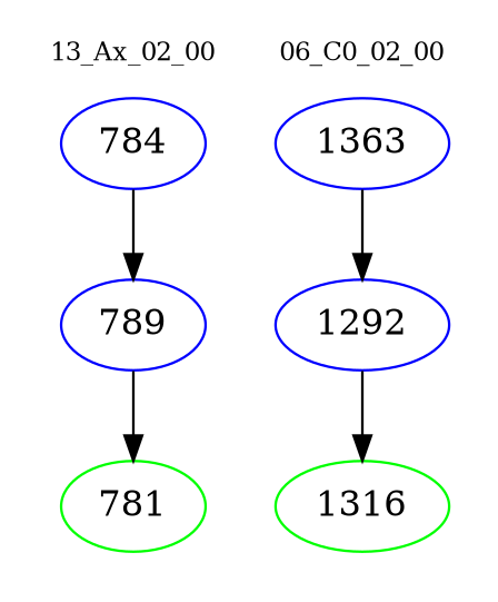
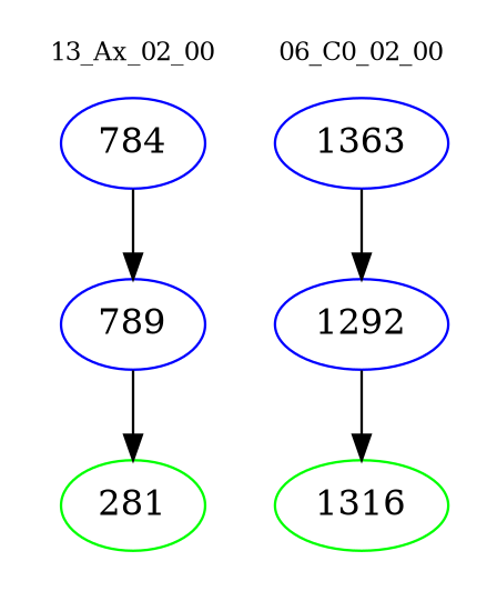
  digraph {
    node [color=blue]
    edge [color=black]
    n1 [label=784]
    n2 [label=789]
-   n3 [color=green label=781]
+   n3 [color=green label=281]
    n4 [label=1363]
    n5 [label=1292]
    n6 [color=green label=1316]
    subgraph cluster_1 {
      color=white
      fontsize=10
      label="13_Ax_02_00"
      n1
      n2
      n3
    }
    subgraph cluster_2 {
      color=white
      fontsize=10
      label="06_C0_02_00"
      n4
      n5
      n6
    }
    n1 -> n2
    n2 -> n3
    n4 -> n5
    n5 -> n6
  }
